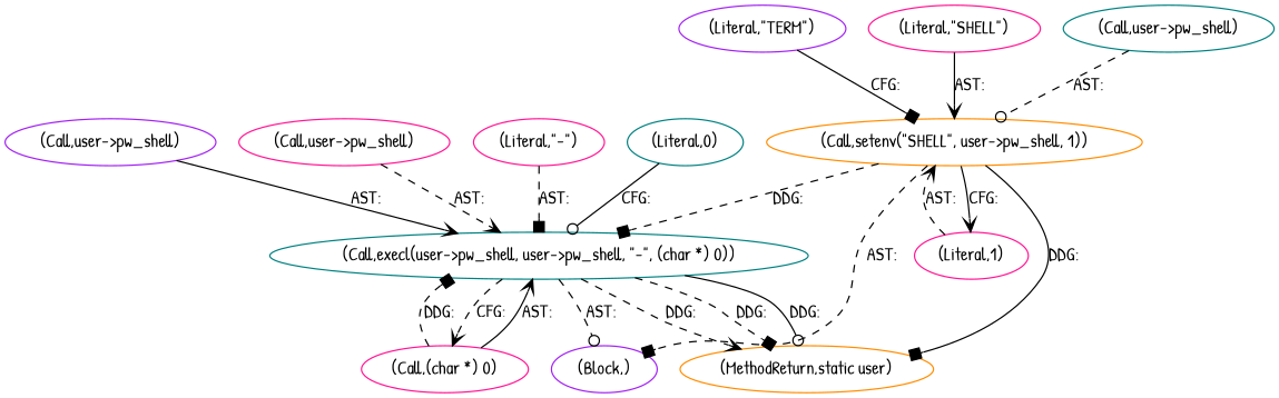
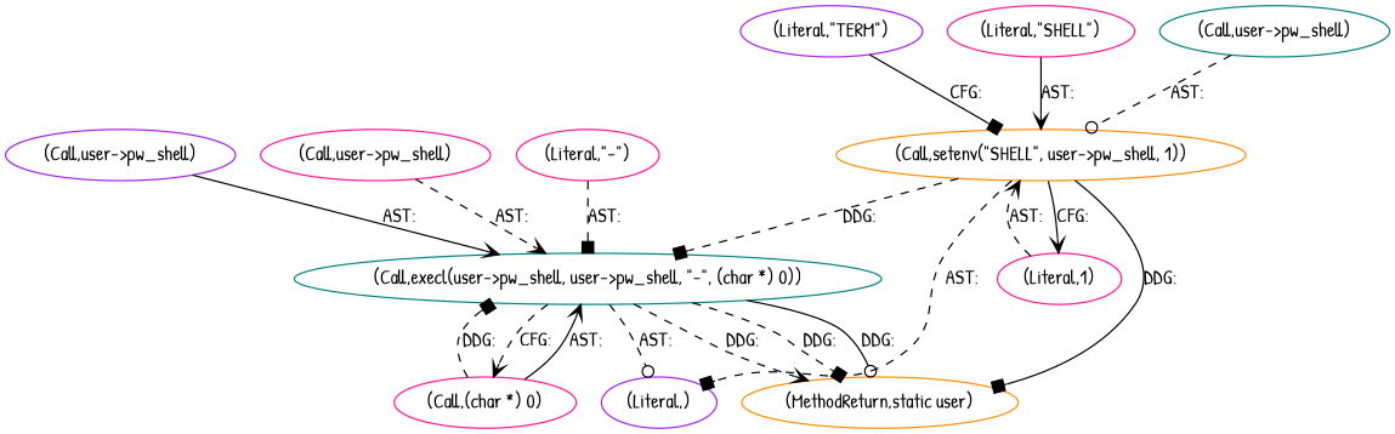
  digraph {
    fontname="Patrick Hand"
    node [color=deeppink fontname="Patrick Hand"]
    edge [arrowhead=vee fontname="Patrick Hand" style=dashed]
    n1 [color=darkorange label="(Call,setenv(\"SHELL\", user->pw_shell, 1))"]
    n2 [color=teal label="(Call,execl(user->pw_shell, user->pw_shell, \"-\", (char *) 0))"]
-   n3 [color=purple label="(Block,)"]
+   n3 [color=purple label="(Literal,)"]
    n4 [color=darkorange label="(MethodReturn,static user)"]
    n5 [label="(Literal,1)"]
    n6 [label="(Call,(char *) 0)"]
    n7 [label="(Literal,\"-\")"]
-   n8 [color=teal label="(Literal,0)"]
    n9 [color=purple label="(Call,user->pw_shell)"]
    n10 [color=purple label="(Literal,\"TERM\")"]
    n11 [label="(Call,user->pw_shell)"]
    n12 [label="(Literal,\"SHELL\")"]
    n13 [color=teal label="(Call,user->pw_shell)"]
    n1 -> n2 [arrowhead=box label="DDG: "]
    n1 -> n3 [arrowhead=box label="AST: "]
    n1 -> n4 [arrowhead=box label="DDG: " style=solid]
    n1 -> n5 [label="CFG: " style=solid]
    n2 -> n3 [arrowhead=odot label="AST: "]
    n2 -> n4 [arrowhead=box label="DDG: "]
    n2 -> n4 [arrowhead=odot label="DDG: " style=solid]
    n2 -> n4 [label="DDG: "]
    n2 -> n6 [label="CFG: "]
    n5 -> n1 [label="AST: "]
    n6 -> n2 [label="AST: " style=solid]
    n6 -> n2 [arrowhead=box label="DDG: "]
    n7 -> n2 [arrowhead=box label="AST: "]
-   n8 -> n2 [arrowhead=odot label="CFG: " style=solid]
    n9 -> n2 [label="AST: " style=solid]
    n10 -> n1 [arrowhead=box label="CFG: " style=solid]
    n11 -> n2 [label="AST: "]
    n12 -> n1 [label="AST: " style=solid]
    n13 -> n1 [arrowhead=odot label="AST: "]
  }
